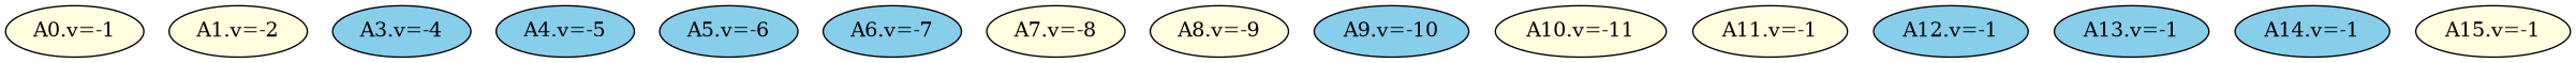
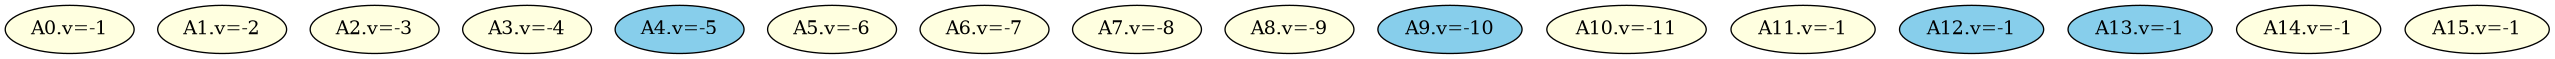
  digraph {
    node [style=filled fillcolor=lightyellow]
    n1 [label="A0.v=-1"]
    n2 [label="A1.v=-2"]
-   n4 [label="A3.v=-4" fillcolor=skyblue]
+   n3 [label="A2.v=-3"]
+   n4 [label="A3.v=-4"]
    n5 [label="A4.v=-5" fillcolor=skyblue]
-   n6 [label="A5.v=-6" fillcolor=skyblue]
-   n7 [label="A6.v=-7" fillcolor=skyblue]
+   n6 [label="A5.v=-6"]
+   n7 [label="A6.v=-7"]
    n8 [label="A7.v=-8"]
    n9 [label="A8.v=-9"]
    n10 [label="A9.v=-10" fillcolor=skyblue]
    n11 [label="A10.v=-11"]
    n12 [label="A11.v=-1"]
    n13 [label="A12.v=-1" fillcolor=skyblue]
    n14 [label="A13.v=-1" fillcolor=skyblue]
-   n15 [label="A14.v=-1" fillcolor=skyblue]
+   n15 [label="A14.v=-1"]
    n16 [label="A15.v=-1"]
  }
